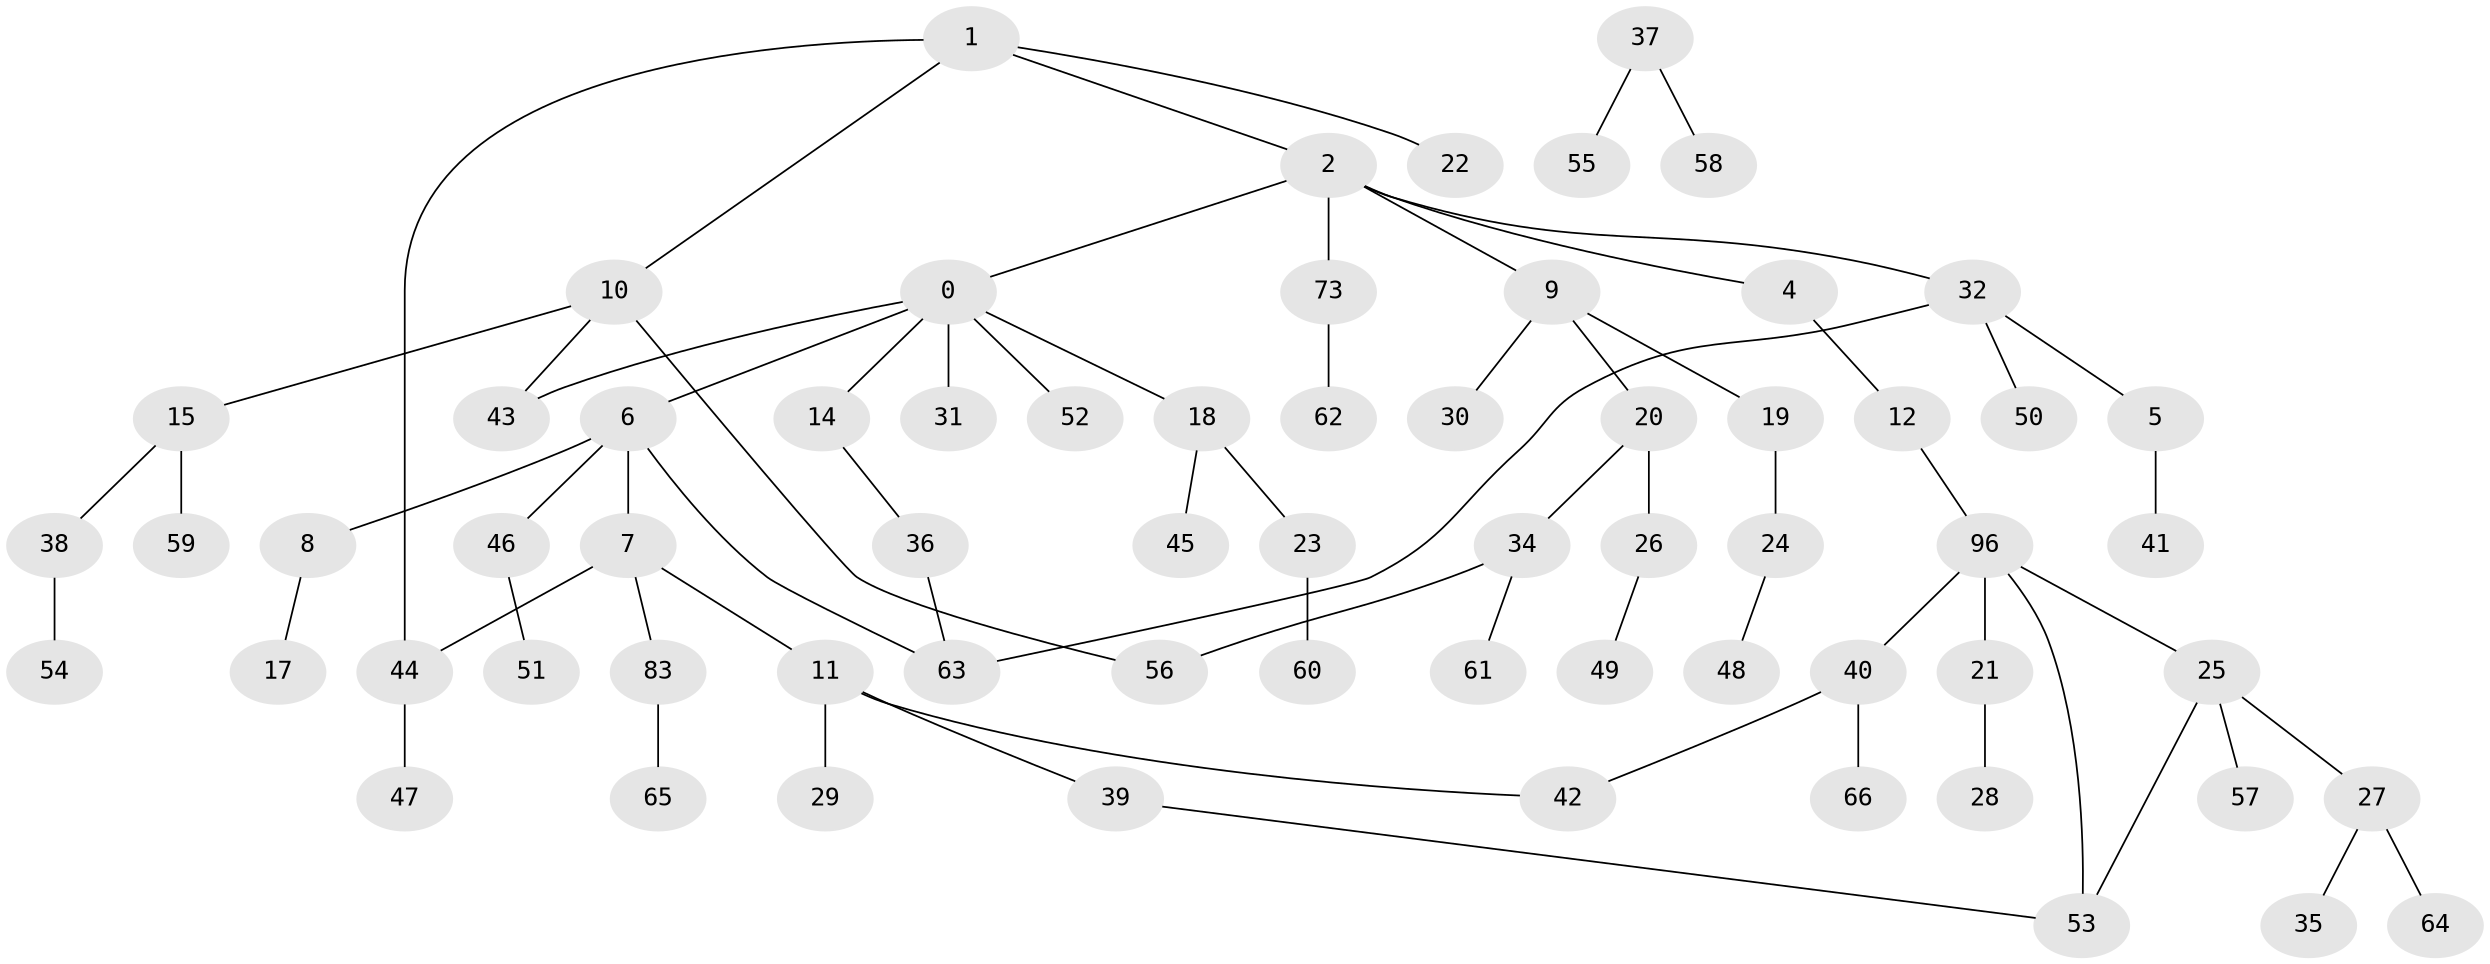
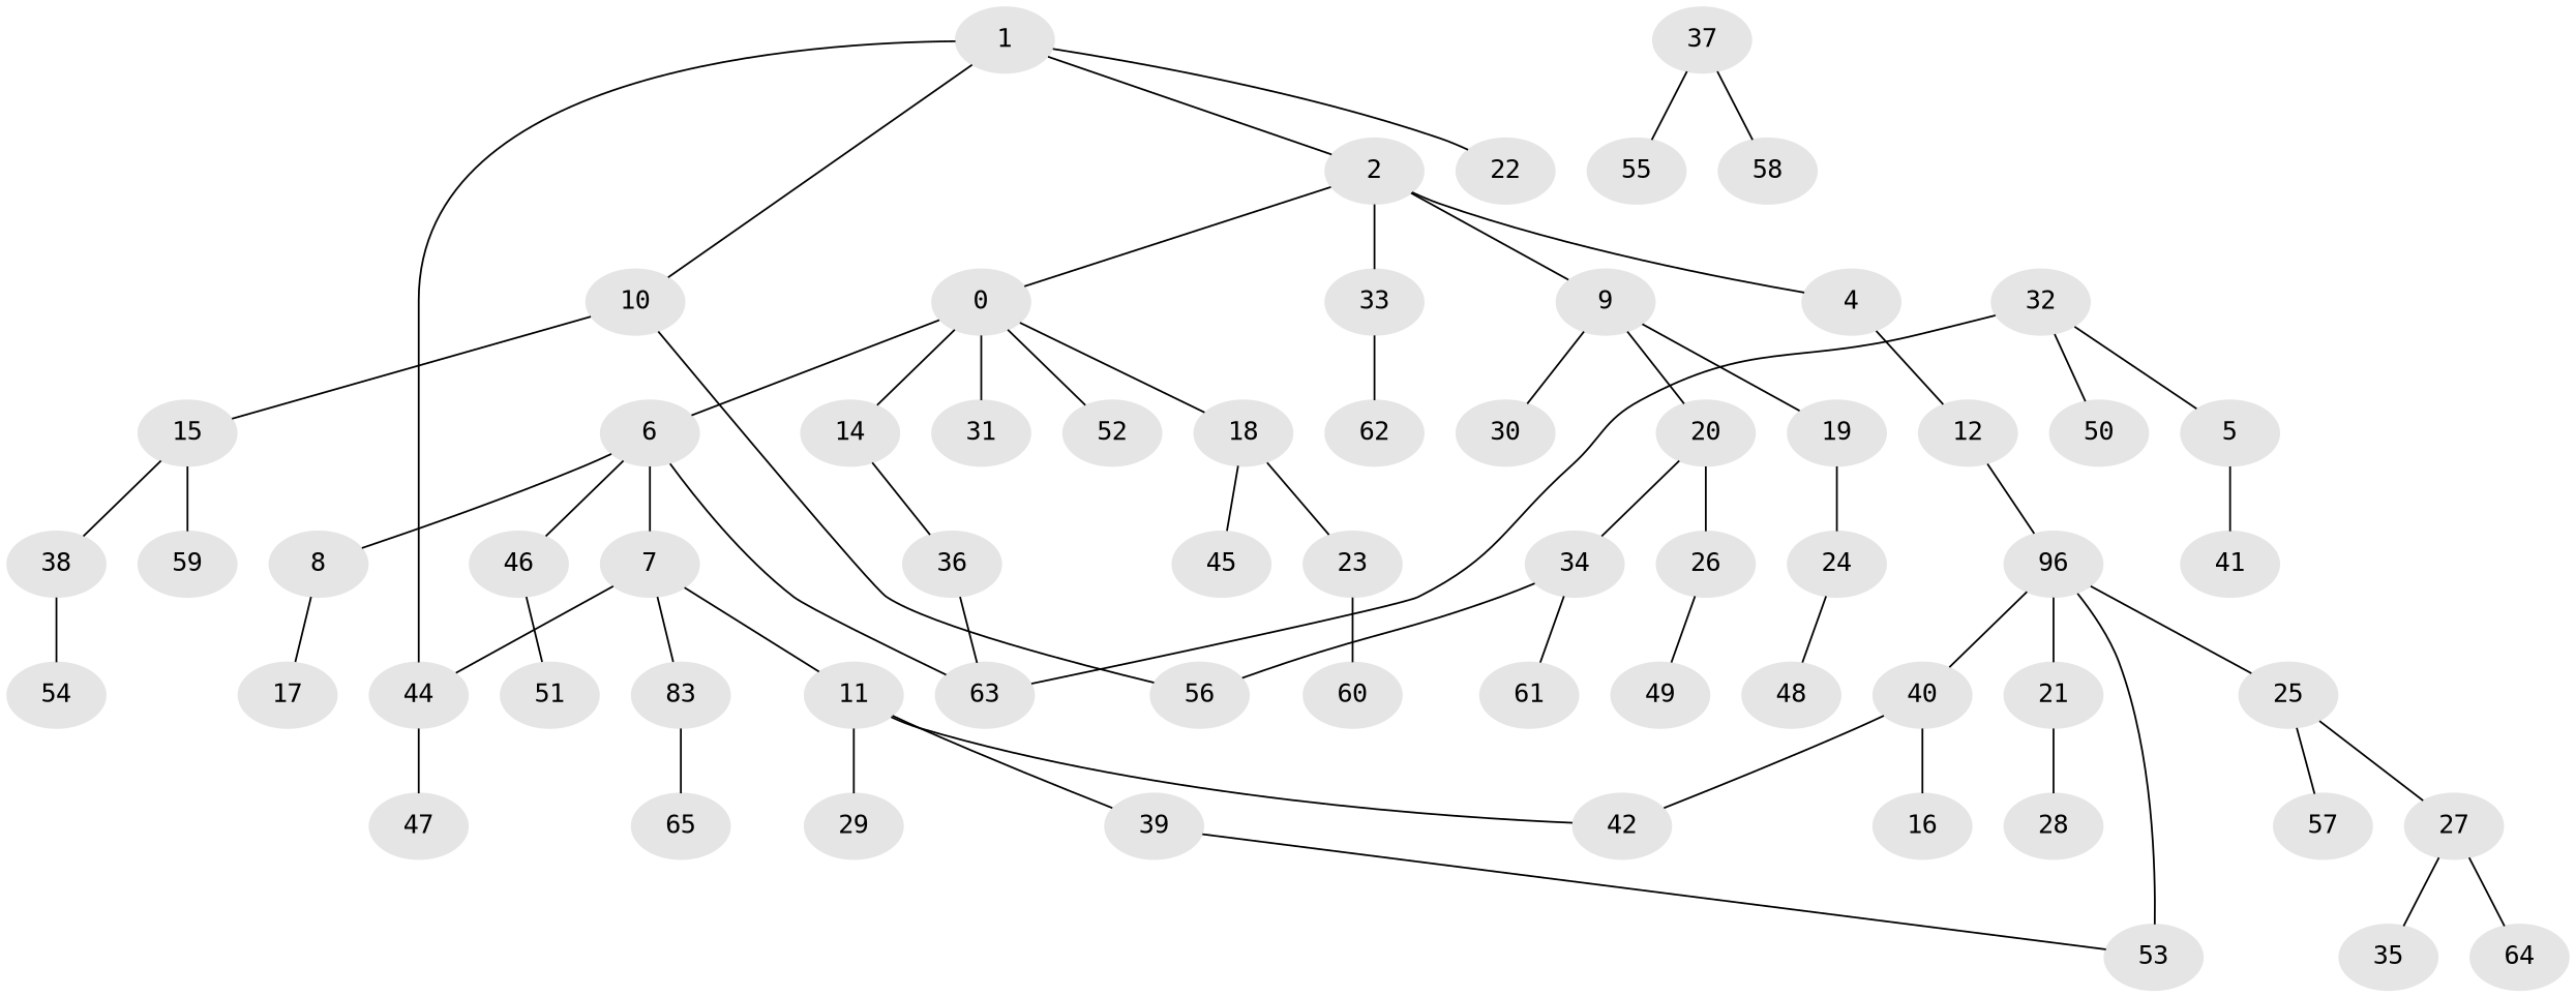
  graph {
    fontname="DejaVu Sans Mono"
    node [color=gray90 fontname="DejaVu Sans Mono" style=filled]
    edge [fontname="DejaVu Sans Mono"]
    1
    2
    10
    22
    44
    n6 [label=0]
    4
    9
    32
-   33 [label=73]
-   43
+   33
    15
    56
    47
    6
    14
    18
    31
    52
    12
    19
    20
    30
    5
    63
    50
    62
    7
    8
    46
    36
    23
    45
    41
    n35 [label=96]
    11
    n37 [label=83]
    17
    51
    29
    39
    42
    65
    24
    26
    34
    38
    59
    53
    21
    25
    40
    54
    28
    27
    57
-   66
+   66 [label=16]
    60
    48
    49
    61
    35
    64
    37
    55
    58
    1 -- 2
    1 -- 10
    1 -- 22
    1 -- 44
    2 -- n6
    2 -- 4
    2 -- 9
-   2 -- 32
    2 -- 33
-   10 -- 43
    10 -- 15
    10 -- 56
    44 -- 47
-   n6 -- 43
    n6 -- 6
    n6 -- 14
    n6 -- 18
    n6 -- 31
    n6 -- 52
    4 -- 12
    9 -- 19
    9 -- 20
    9 -- 30
    32 -- 5
    32 -- 63
    32 -- 50
    33 -- 62
    15 -- 38
    15 -- 59
    6 -- 63
    6 -- 7
    6 -- 8
    6 -- 46
    14 -- 36
    18 -- 23
    18 -- 45
    12 -- n35
    19 -- 24
    20 -- 26
    20 -- 34
    5 -- 41
    7 -- 44
    7 -- 11
    7 -- n37
    8 -- 17
    46 -- 51
    36 -- 63
    23 -- 60
    n35 -- 53
    n35 -- 21
    n35 -- 25
    n35 -- 40
    11 -- 29
    11 -- 39
    11 -- 42
    n37 -- 65
    39 -- 53
    24 -- 48
    26 -- 49
    34 -- 56
    34 -- 61
    38 -- 54
    21 -- 28
-   25 -- 53
    25 -- 27
    25 -- 57
    40 -- 42
    40 -- 66
    27 -- 35
    27 -- 64
    37 -- 55
    37 -- 58
  }
